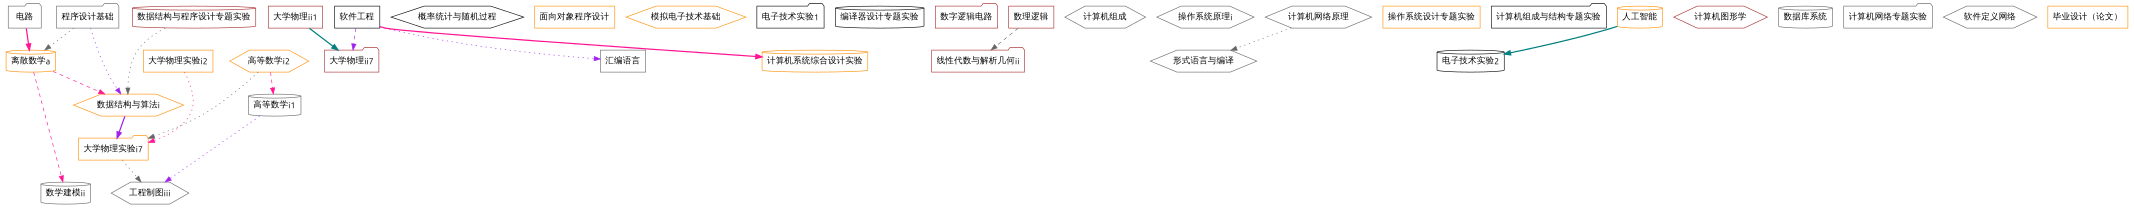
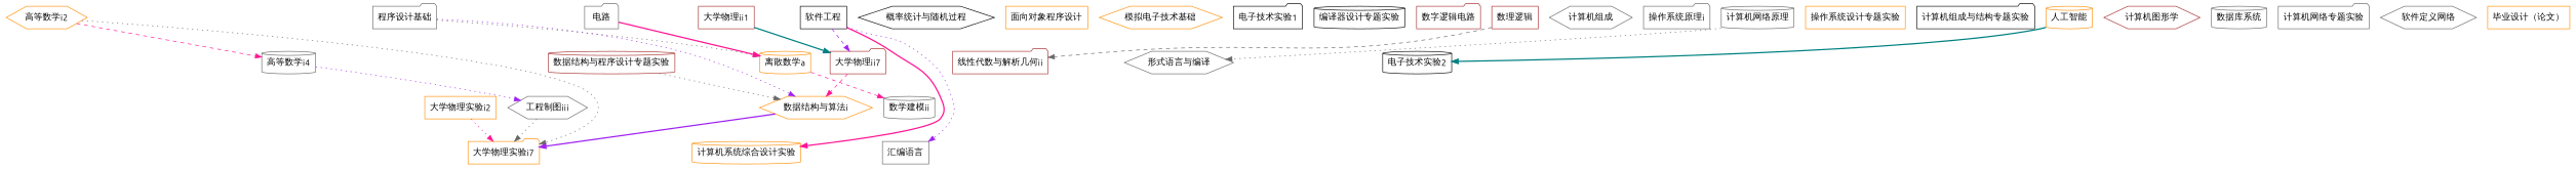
  strict digraph {
    fontname=Ubuntu
    node [color=gray40 fontname=Ubuntu shape=hexagon]
    edge [color=gray40 fontname=Ubuntu style=dotted]
-   "高等数学i1" [shape=cylinder]
+   "高等数学i1" [shape=cylinder label="高等数学i4"]
    "工程制图iii"
    n3 [color=darkorange label="大学物理实验i7" shape=folder]
    "大学物理ii1" [color=brown shape=box]
    n5 [color=brown label="大学物理ii7" shape=folder]
    "高等数学i2" [color=darkorange]
    "程序设计基础" [shape=folder]
    "数据结构与算法i" [color=darkorange]
    "离散数学a" [color=darkorange shape=cylinder]
    "数学建模ii" [shape=cylinder]
    "电路" [shape=folder]
    "概率统计与随机过程" [color=black]
    "大学物理实验i2" [color=darkorange shape=box]
    "数据结构与程序设计专题实验" [color=brown shape=cylinder]
    "面向对象程序设计" [color=darkorange shape=box]
    "模拟电子技术基础" [color=darkorange]
    "电子技术实验1" [color=black shape=folder]
    "编译器设计专题实验" [color=black shape=cylinder]
    "数字逻辑电路" [color=brown shape=folder]
    "数理逻辑" [color=brown shape=box]
    "线性代数与解析几何ii" [color=brown shape=folder]
    "计算机组成"
-   "操作系统原理i"
-   "计算机网络原理"
+   "操作系统原理i" [shape=folder]
+   "计算机网络原理" [shape=cylinder]
    "形式语言与编译"
    "操作系统设计专题实验" [color=darkorange shape=box]
    "计算机组成与结构专题实验" [color=black shape=folder]
    "人工智能" [color=darkorange shape=cylinder]
    "电子技术实验2" [color=black shape=cylinder]
    "计算机图形学" [color=brown]
    "数据库系统" [shape=cylinder]
    "计算机网络专题实验" [shape=folder]
    "软件工程" [color=black shape=box]
    "汇编语言" [shape=box]
    "计算机系统综合设计实验" [color=darkorange shape=cylinder]
    "软件定义网络"
    "毕业设计（论文）" [color=darkorange shape=box]
    "高等数学i1" -> "工程制图iii" [color=purple weight=0.555255577734024]
-   n3 -> "工程制图iii" [weight=0.504108355191125]
+   "工程制图iii" -> n3 [weight=0.504108355191125]
    "大学物理ii1" -> n5 [color=teal style=bold weight=0.807390282157563]
    "高等数学i2" -> "高等数学i1" [color=deeppink style=dashed weight=0.569649655959405]
    "高等数学i2" -> n3 [weight=-0.188344213123065]
    "程序设计基础" -> "数据结构与算法i" [color=purple weight=0.232497799527223]
    "程序设计基础" -> "离散数学a" [weight=0.320374407125108]
    "数据结构与算法i" -> n3 [color=purple style=bold weight=0.359468069378881]
-   "离散数学a" -> "数据结构与算法i" [color=deeppink style=dashed weight=0.408214028241639]
+   n5 -> "数据结构与算法i" [color=deeppink style=dashed weight=0.408214028241639]
    "离散数学a" -> "数学建模ii" [color=deeppink style=dashed weight=-0.694784894640598]
    "电路" -> "离散数学a" [color=deeppink style=bold weight=0.597331211385158]
    "大学物理实验i2" -> n3 [color=deeppink weight=0.423880979453896]
    "数据结构与程序设计专题实验" -> "数据结构与算法i" [weight=0.541117647257788]
    "数理逻辑" -> "线性代数与解析几何ii" [style=dashed weight=-0.212356528874906]
    "计算机网络原理" -> "形式语言与编译" [weight=0.743819829911147]
    "人工智能" -> "电子技术实验2" [color=teal style=bold weight=0.805838668492362]
    "软件工程" -> n5 [color=purple style=dashed weight=0.122484656094811]
    "软件工程" -> "汇编语言" [color=purple weight=0.28995211571637]
    "软件工程" -> "计算机系统综合设计实验" [color=deeppink style=bold weight=0.269941434909121]
  }
